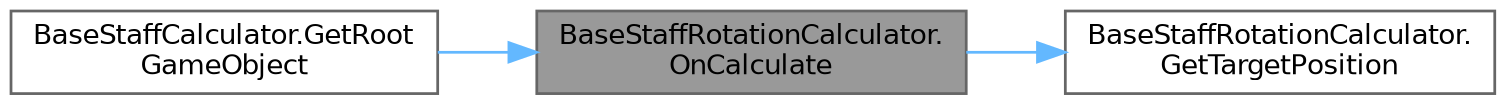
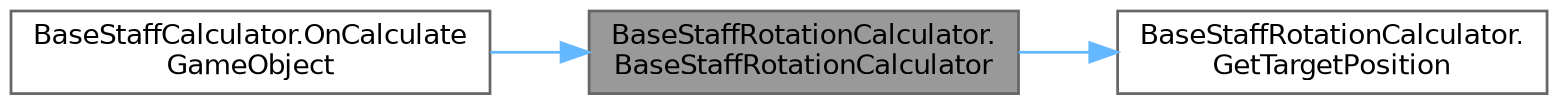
  digraph {
    rankdir=LR
    node [color=grey40 fillcolor=white fontname=Helvetica fontsize=10 shape=box style=filled]
    edge [color=steelblue1 fontname=Helvetica fontsize=10 labelfontname=Helvetica labelfontsize=10 style=solid]
-   n1 [color=gray40 fillcolor=grey60 fontcolor=black height=0.2 label="BaseStaffRotationCalculator.\lOnCalculate" width=0.4]
+   n1 [color=gray40 fillcolor=grey60 fontcolor=black height=0.2 label="BaseStaffRotationCalculator.\lBaseStaffRotationCalculator" width=0.4]
    n2 [height=0.2 label="BaseStaffRotationCalculator.\lGetTargetPosition" width=0.4]
-   n3 [height=0.2 label="BaseStaffCalculator.GetRoot\lGameObject" width=0.4]
+   n3 [height=0.2 label="BaseStaffCalculator.OnCalculate\lGameObject" width=0.4]
    n1 -> n2
    n3 -> n1
  }
